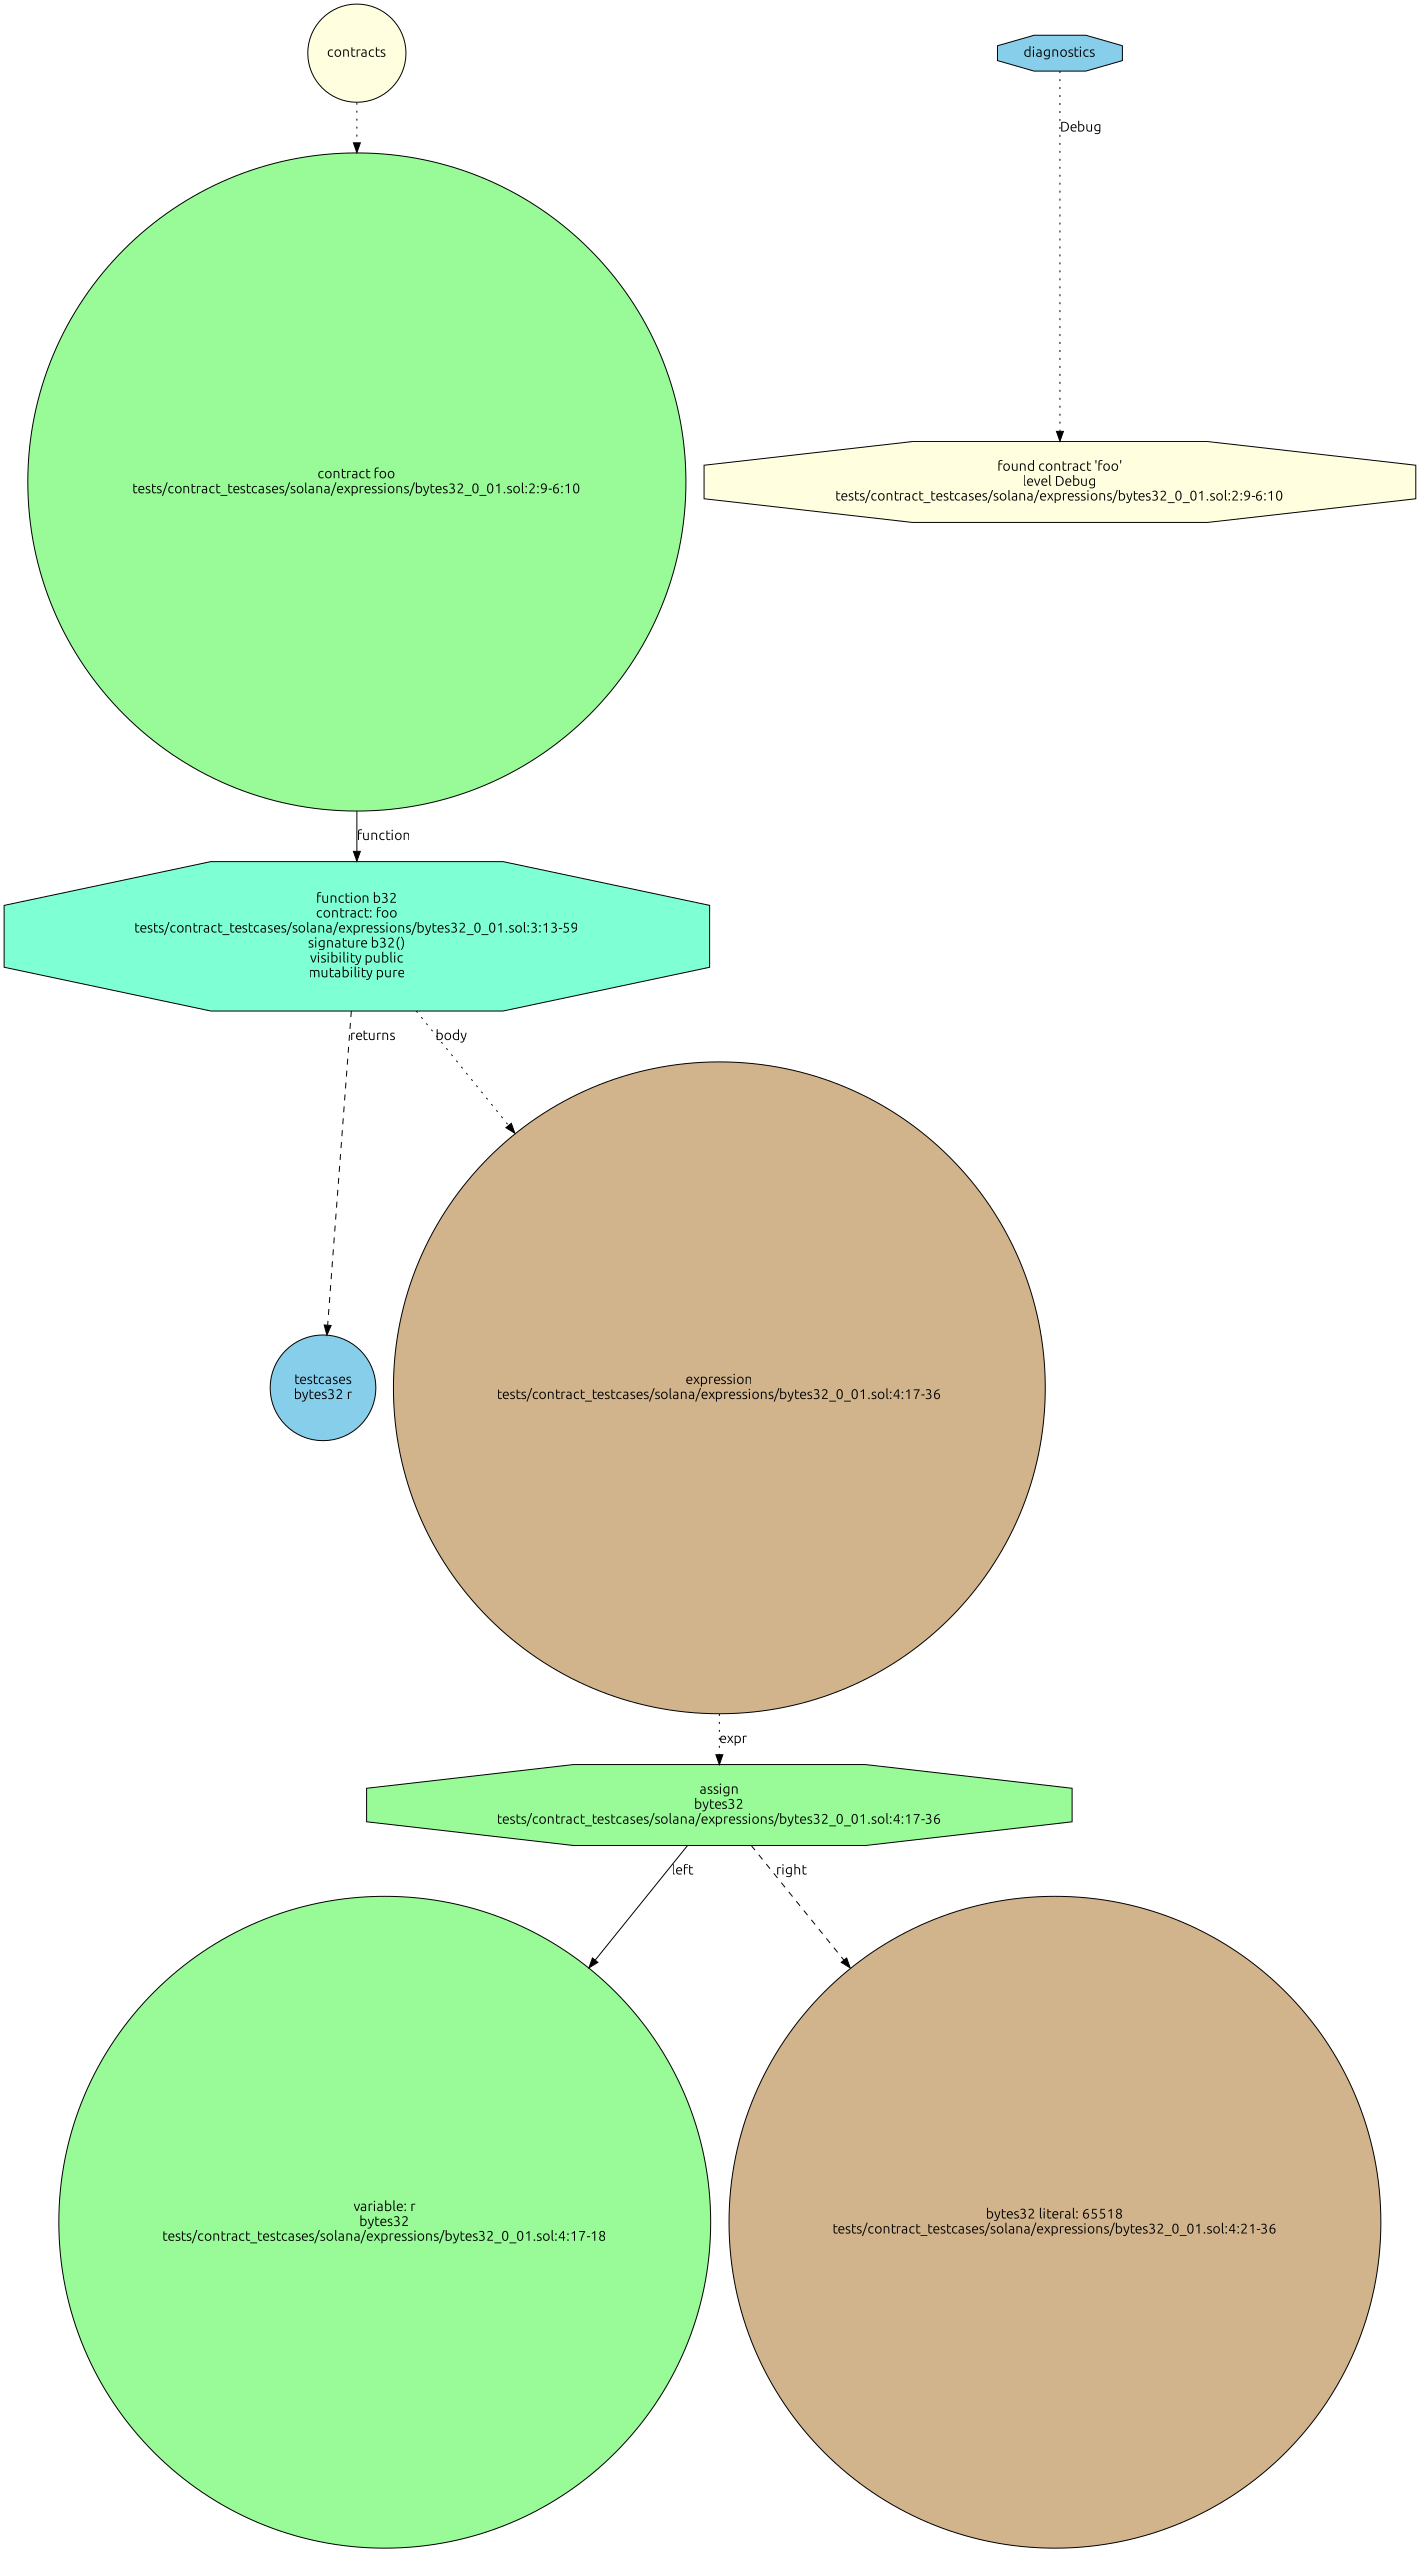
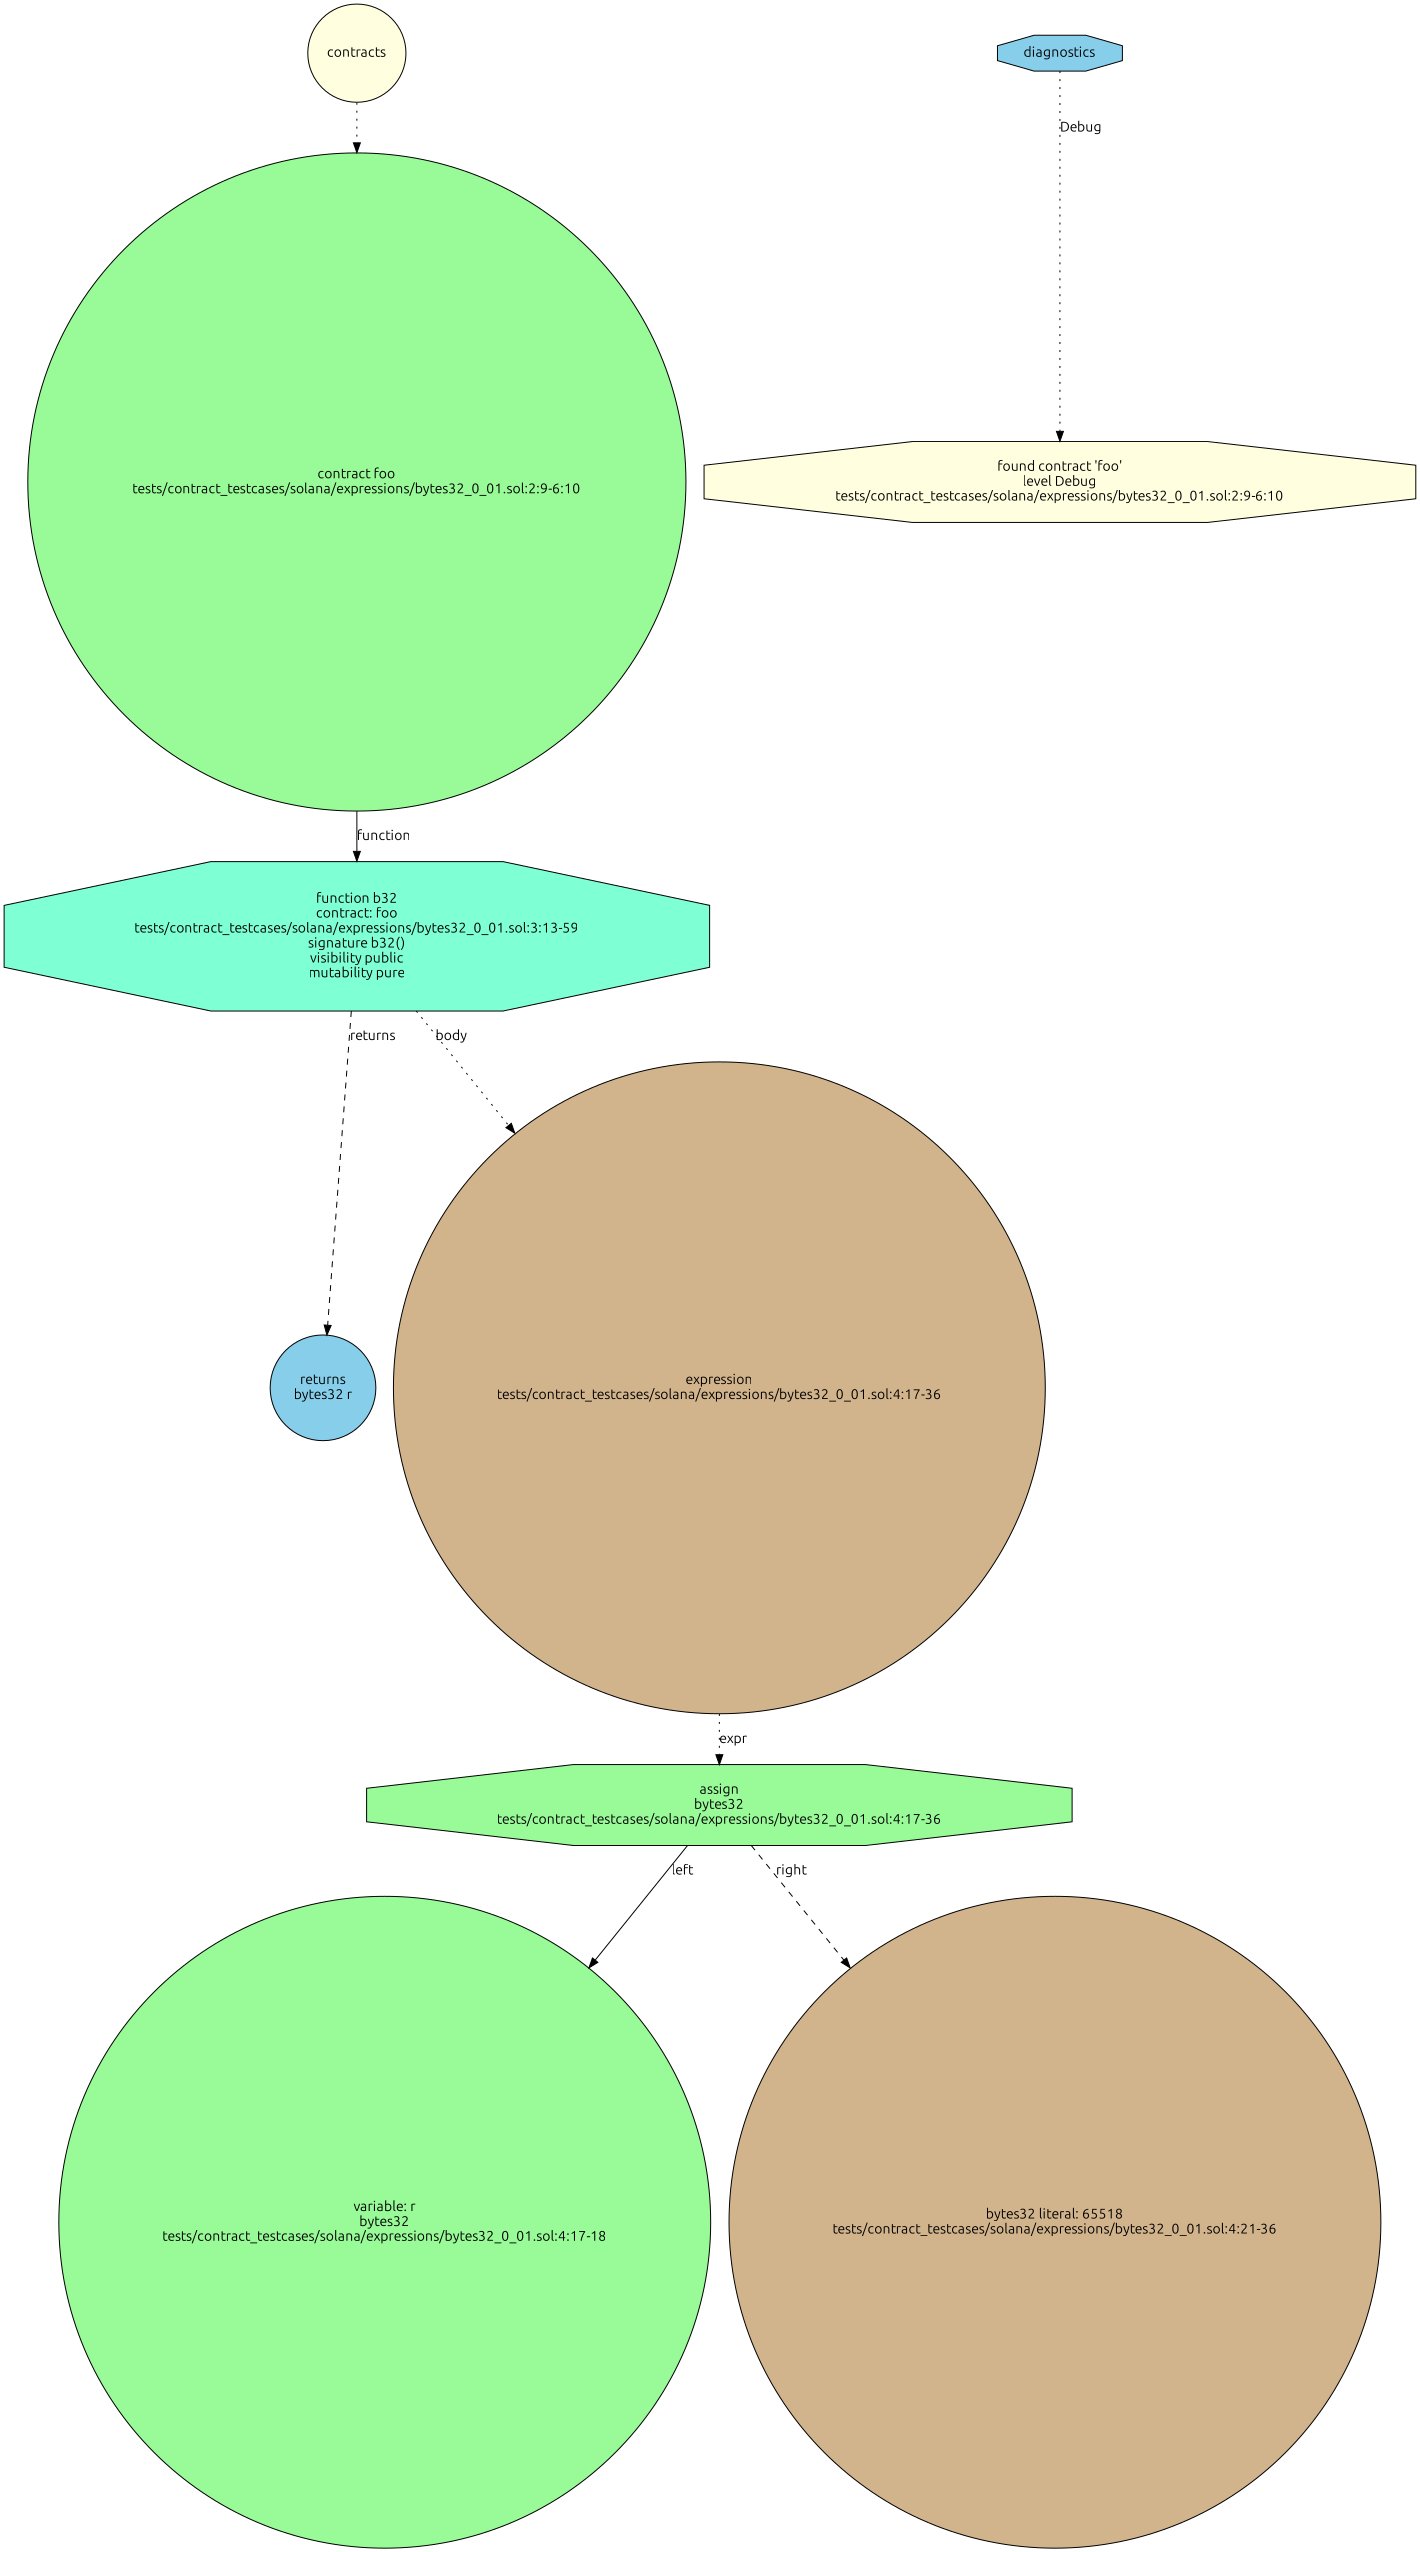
  strict digraph {
    fontname=Ubuntu
    node [style=filled fillcolor=palegreen shape=circle fontname=Ubuntu]
    edge [style=dotted fontname=Ubuntu]
    n1 [label="contract foo\ntests/contract_testcases/solana/expressions/bytes32_0_01.sol:2:9-6:10"]
    n2 [label="function b32\ncontract: foo\ntests/contract_testcases/solana/expressions/bytes32_0_01.sol:3:13-59\nsignature b32()\nvisibility public\nmutability pure" fillcolor=aquamarine shape=octagon]
-   n3 [label="testcases\nbytes32 r" fillcolor=skyblue]
+   n3 [label="returns\nbytes32 r" fillcolor=skyblue]
    n4 [label="expression\ntests/contract_testcases/solana/expressions/bytes32_0_01.sol:4:17-36" fillcolor=tan]
    n5 [label="assign\nbytes32\ntests/contract_testcases/solana/expressions/bytes32_0_01.sol:4:17-36" shape=octagon]
    n6 [label="variable: r\nbytes32\ntests/contract_testcases/solana/expressions/bytes32_0_01.sol:4:17-18"]
    n7 [label="bytes32 literal: 65518\ntests/contract_testcases/solana/expressions/bytes32_0_01.sol:4:21-36" fillcolor=tan]
    n8 [label="found contract 'foo'\nlevel Debug\ntests/contract_testcases/solana/expressions/bytes32_0_01.sol:2:9-6:10" fillcolor=lightyellow shape=octagon]
    contracts [fillcolor=lightyellow]
    diagnostics [fillcolor=skyblue shape=octagon]
    n1 -> n2 [label=function style=solid]
    n2 -> n3 [label=returns style=dashed]
    n2 -> n4 [label=body]
    n4 -> n5 [label=expr]
    n5 -> n6 [label=left style=solid]
    n5 -> n7 [label=right style=dashed]
    contracts -> n1
    diagnostics -> n8 [label=Debug]
  }
